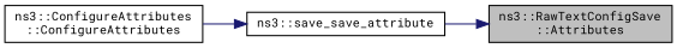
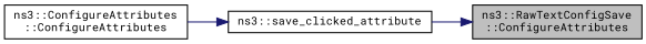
  digraph {
    fontname="Roboto Mono"
    rankdir=RL
    node [color=black fillcolor=white fontname="Roboto Mono" fontsize=10 shape=record style=filled]
    edge [color=midnightblue dir=back fontname="Roboto Mono" fontsize=10 labelfontname=Helvetica labelfontsize=10 style=solid]
-   n1 [fillcolor=grey75 fontcolor=black height=0.2 label="ns3::RawTextConfigSave\l::Attributes" width=0.4]
-   n2 [height=0.2 label="ns3::save_save_attribute" width=0.4]
+   n1 [fillcolor=grey75 fontcolor=black height=0.2 label="ns3::RawTextConfigSave\l::ConfigureAttributes" width=0.4]
+   n2 [height=0.2 label="ns3::save_clicked_attribute" width=0.4]
    n3 [height=0.2 label="ns3::ConfigureAttributes\l::ConfigureAttributes" width=0.4]
    n1 -> n2
    n2 -> n3
  }
